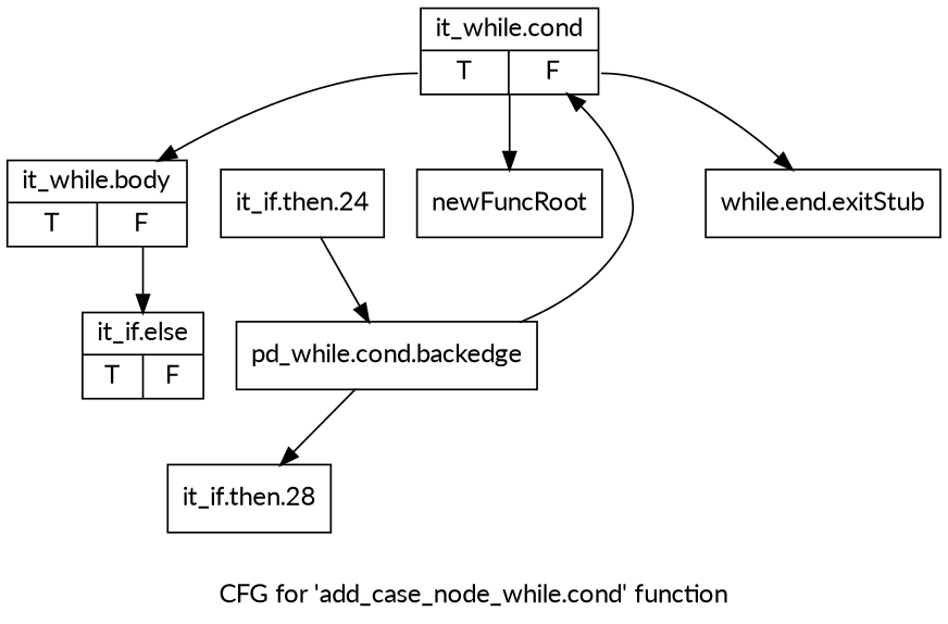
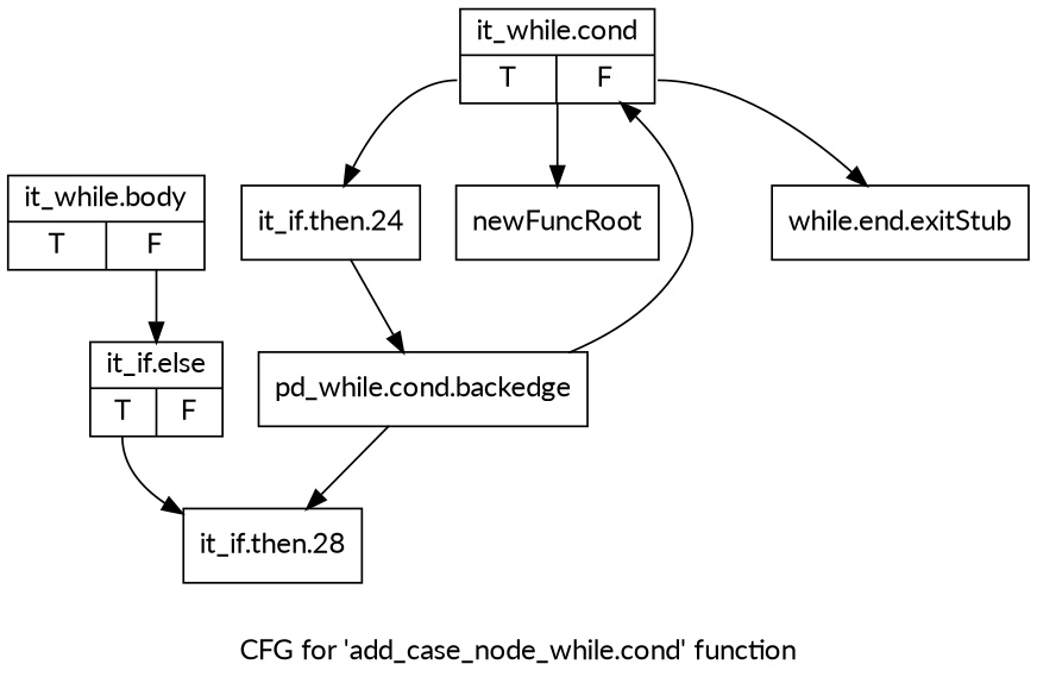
  digraph {
    fontname=Lato
    label="CFG for 'add_case_node_while.cond' function"
    node [fontname=Lato shape=record]
    edge [fontname=Lato]
    n1 [label="{newFuncRoot}"]
    n2 [label="{it_while.cond|{<s0>T|<s1>F}}"]
    n3 [label="{while.end.exitStub}"]
    n4 [label="{it_while.body|{<s0>T|<s1>F}}"]
    n5 [label="{it_if.else|{<s0>T|<s1>F}}"]
    n6 [label="{it_if.then.24}"]
    n7 [label="{pd_while.cond.backedge}"]
    n8 [label="{it_if.then.28}"]
    n2 -> n1
    n2 -> n3 [tailport=s1]
-   n2 -> n4 [tailport=s0]
+   n2 -> n6 [tailport=s0]
    n4 -> n5 [tailport=s1]
+   n5 -> n8 [tailport=s0]
    n6 -> n7
    n7 -> n2
    n7 -> n8
  }
